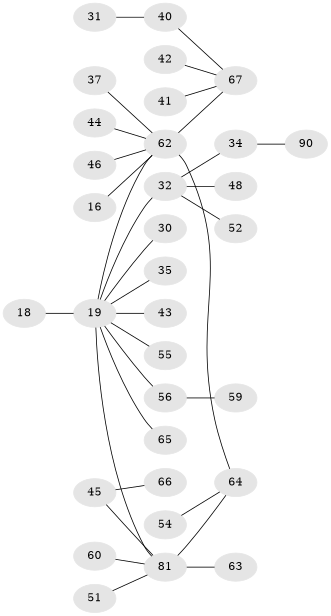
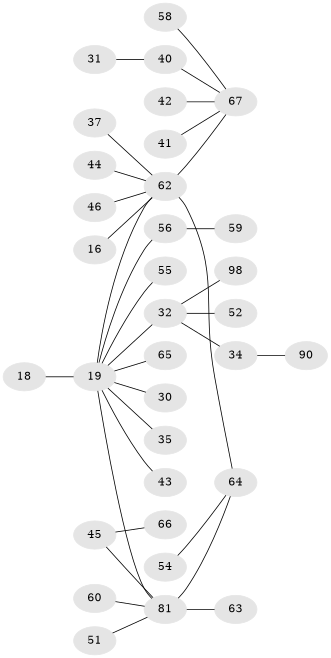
  graph {
    rankdir=LR
    node [color=gray90 style=filled]
    62 [super="+4+27+36+6+41"]
    67 [super="+24"]
    64 [super="+33+49+53"]
    16
    19 [super="+7+10"]
    30
    32 [super="+14"]
    35
    43 [super="+5+38"]
    55
    56
    n12 [label=81 super="+57+25+39"]
    65 [super="+20"]
    18
    34
-   48
+   48 [label=98]
    52
    59
    63
    31
    40
    n22 [label=90]
    37 [super="+28"]
    42
    44
    45
    66
    46 [super="+17"]
    n29 [label=41]
    51
    54
+   58
    60
    62 -- 67
    62 -- 64 [weight=2]
    16 -- 62
    19 -- 62 [weight=2]
    19 -- 30
    19 -- 32
    19 -- 35
    19 -- 43 [weight=2]
    19 -- 55
    19 -- 56
    19 -- n12 [weight=2]
    19 -- 65
    32 -- 34
    32 -- 48
    32 -- 52
    56 -- 59
    n12 -- 64
    n12 -- 63
    18 -- 19
    34 -- n22
    31 -- 40
    40 -- 67
    37 -- 62
    42 -- 67
    44 -- 62
    45 -- n12
    45 -- 66
    46 -- 62
    n29 -- 67
    51 -- n12
    54 -- 64
+   58 -- 67
    60 -- n12
  }
